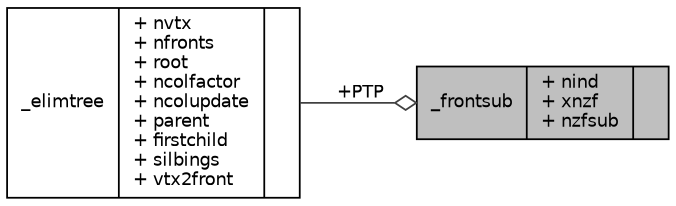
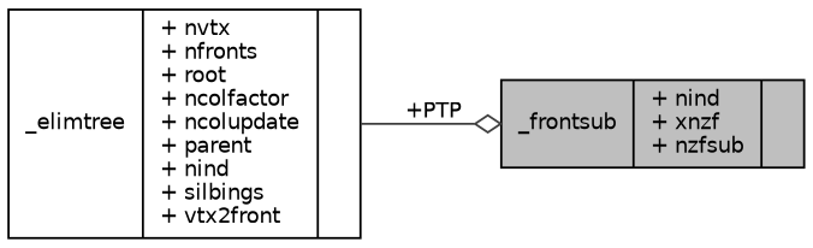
  digraph {
    rankdir=LR
    node [color=black fontname=Helvetica fontsize=10 shape=record style=filled]
    n1 [fillcolor=grey75 fontcolor=black height=0.2 label="{_frontsub\n|+ nind\l+ xnzf\l+ nzfsub\l|}" width=0.4]
-   n2 [fillcolor=white height=0.2 label="{_elimtree\n|+ nvtx\l+ nfronts\l+ root\l+ ncolfactor\l+ ncolupdate\l+ parent\l+ firstchild\l+ silbings\l+ vtx2front\l|}" width=0.4]
+   n2 [fillcolor=white height=0.2 label="{_elimtree\n|+ nvtx\l+ nfronts\l+ root\l+ ncolfactor\l+ ncolupdate\l+ parent\l+ nind\l+ silbings\l+ vtx2front\l|}" width=0.4]
    n2 -> n1 [arrowhead=odiamond color=grey25 fontname=Helvetica fontsize=10 label=" +PTP" labelfontname=Helvetica labelfontsize=10 style=solid]
  }
